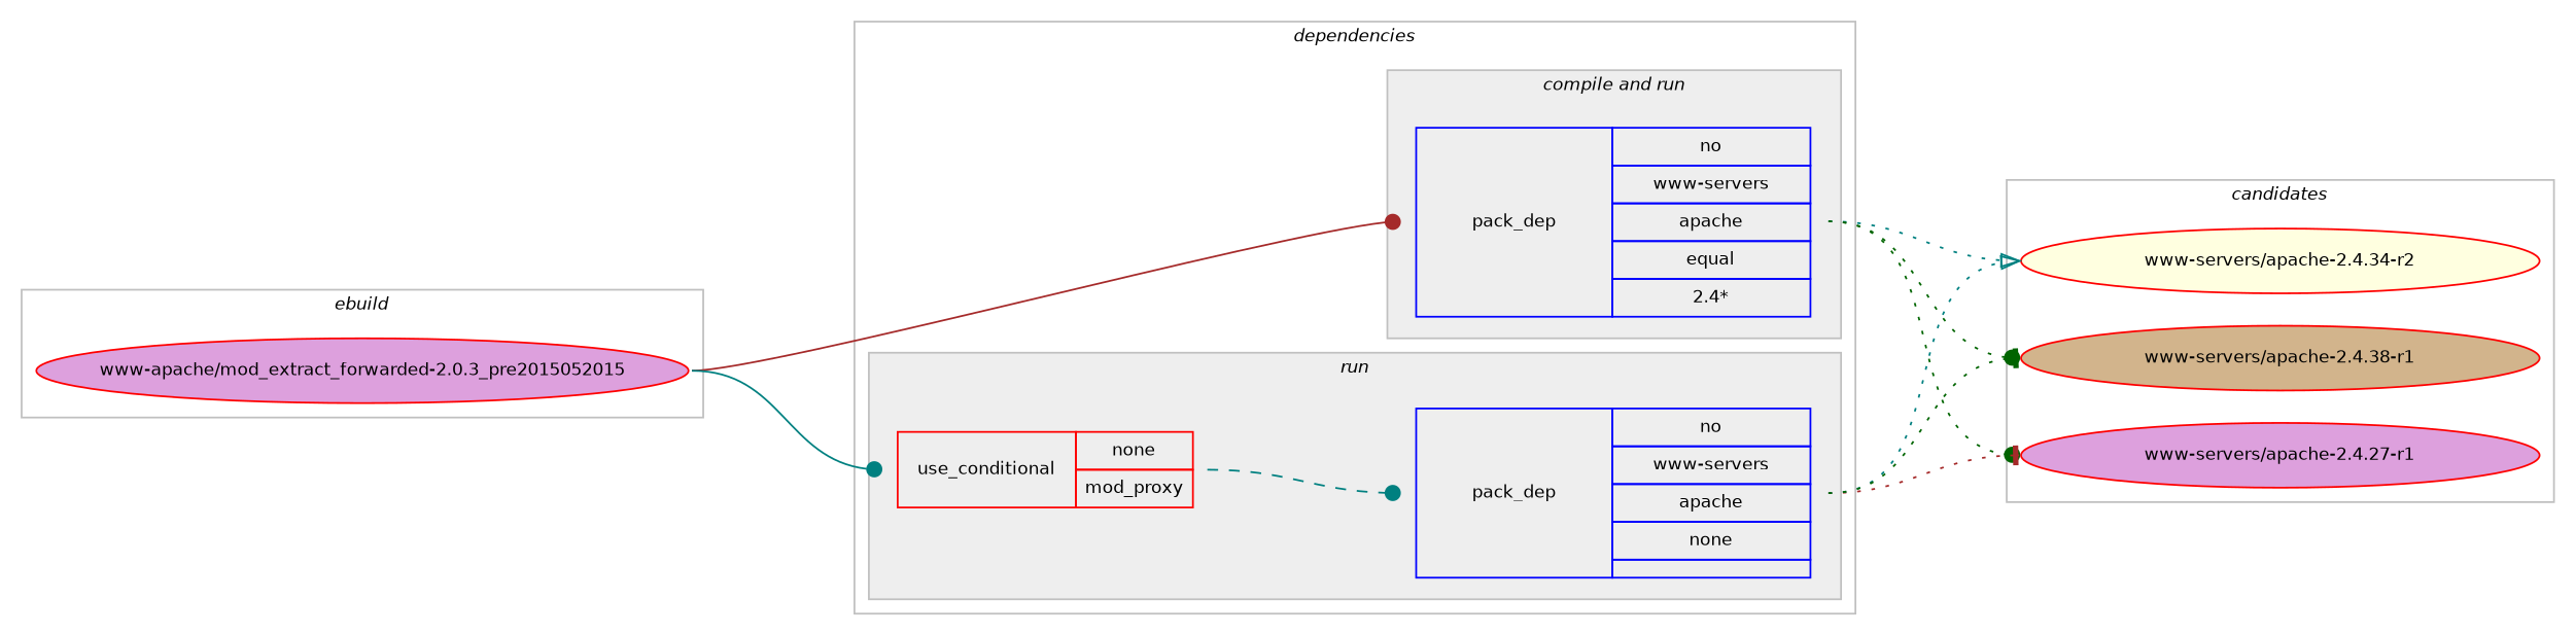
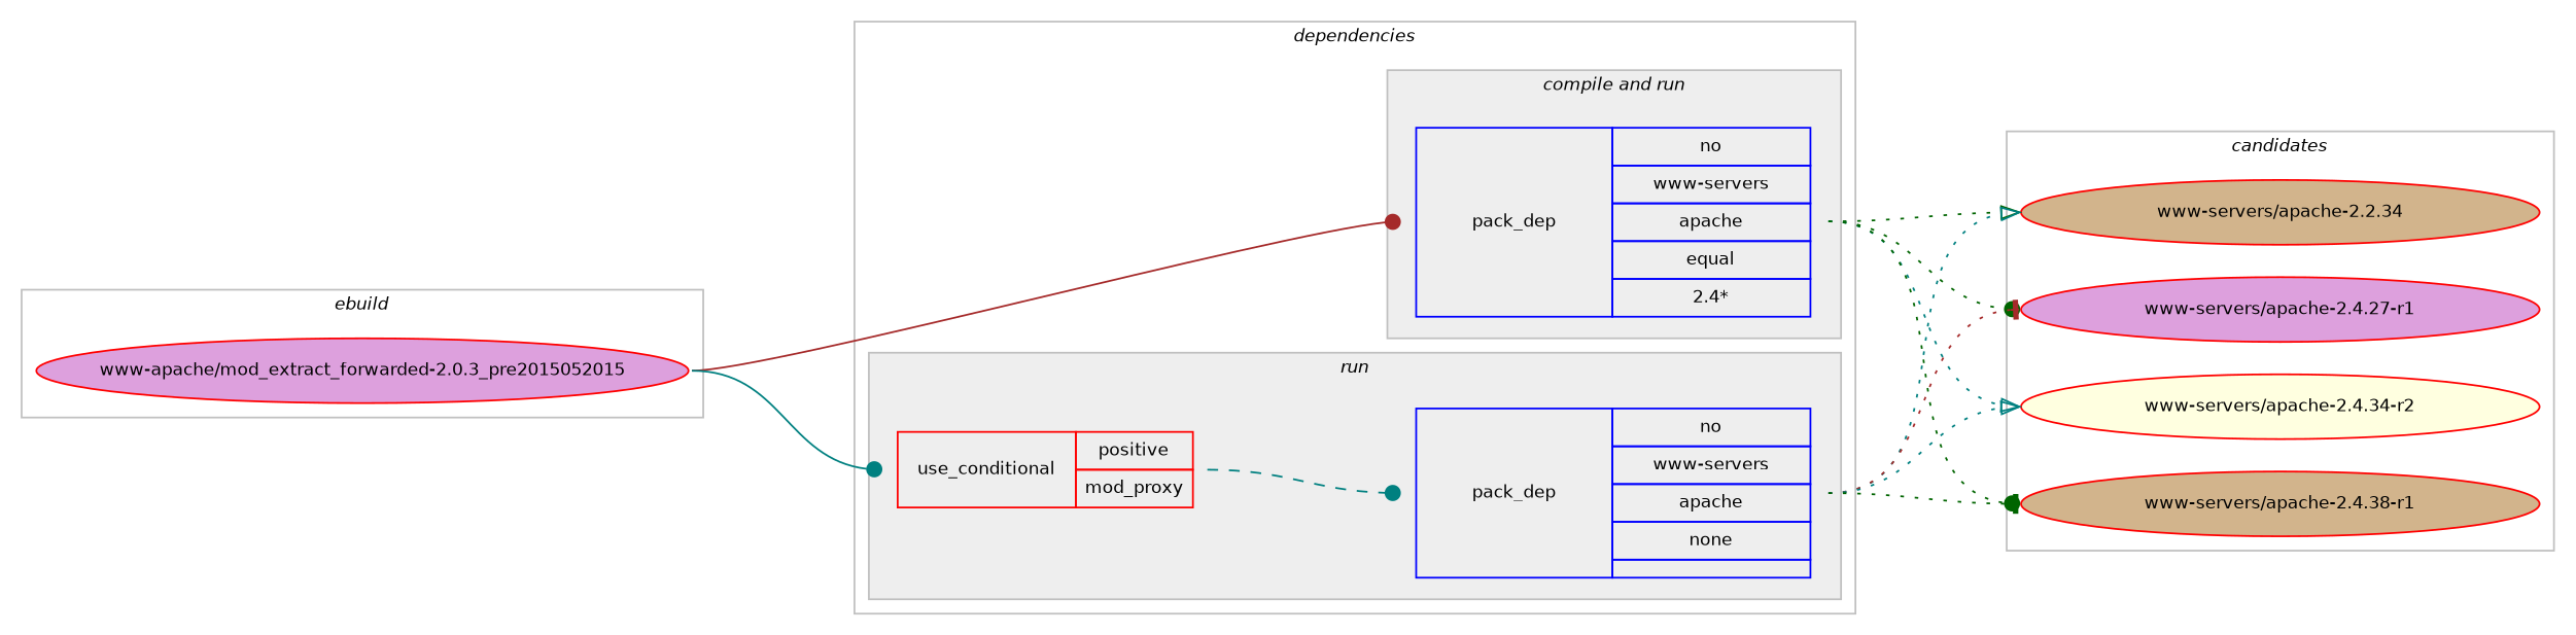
  digraph {
    compound=true
    concentrate=true
    fontname=Helvetica
    fontsize=10
    newrank=true
    rankdir=LR
    ranksep=1.5
    node [color=red fontname=Helvetica fontsize=10 style=filled]
    edge [arrowhead=dot color=teal headport=w style=dotted tailport=e weight=100]
    n1 [fillcolor=plum label="www-apache/mod_extract_forwarded-2.0.3_pre2015052015" width=4]
    n2 [color=blue label=<<TABLE BORDER="0" CELLBORDER="1" CELLSPACING="0" CELLPADDING="4" WIDTH="220"><TR><TD ROWSPAN="6" CELLPADDING="30">pack_dep</TD></TR><TR><TD WIDTH="110">no</TD></TR><TR><TD>www-servers</TD></TR><TR><TD>apache</TD></TR><TR><TD>equal</TD></TR><TR><TD>2.4*</TD></TR></TABLE>> shape=none style=""]
    n3 [color=blue label=<<TABLE BORDER="0" CELLBORDER="1" CELLSPACING="0" CELLPADDING="4" WIDTH="220"><TR><TD ROWSPAN="6" CELLPADDING="30">pack_dep</TD></TR><TR><TD WIDTH="110">no</TD></TR><TR><TD>www-servers</TD></TR><TR><TD>apache</TD></TR><TR><TD>none</TD></TR><TR><TD></TD></TR></TABLE>> shape=none style=""]
-   n4 [label=<<TABLE BORDER="0" CELLBORDER="1" CELLSPACING="0" CELLPADDING="4"><TR><TD ROWSPAN="3" CELLPADDING="10">use_conditional</TD></TR><TR><TD>none</TD></TR><TR><TD>mod_proxy</TD></TR></TABLE>> shape=none style=""]
+   n4 [label=<<TABLE BORDER="0" CELLBORDER="1" CELLSPACING="0" CELLPADDING="4"><TR><TD ROWSPAN="3" CELLPADDING="10">use_conditional</TD></TR><TR><TD>positive</TD></TR><TR><TD>mod_proxy</TD></TR></TABLE>> shape=none style=""]
+   n5 [fillcolor=tan label="www-servers/apache-2.2.34" width=4]
    n6 [fillcolor=plum label="www-servers/apache-2.4.27-r1" width=4]
    n7 [fillcolor=lightyellow label="www-servers/apache-2.4.34-r2" width=4]
    n8 [fillcolor=tan label="www-servers/apache-2.4.38-r1" width=4]
    subgraph cluster_1 {
      color=gray
      label=<<i>ebuild</i>>
      rank=same
      n1
    }
    subgraph cluster_2 {
      color=gray
      label=<<i>dependencies</i>>
      subgraph cluster_3 {
        color=gray
        fillcolor="#eeeeee"
        label=<<i>compile</i>>
        style=filled
      }
      subgraph cluster_4 {
        color=gray
        fillcolor="#eeeeee"
        label=<<i>compile and run</i>>
        style=filled
        subgraph sub_5 {
          color=gray
          fillcolor="#eeeeee"
          label=<<i>compile and run</i>>
          style=filled
          n2
        }
      }
      subgraph cluster_6 {
        color=gray
        fillcolor="#eeeeee"
        label=<<i>run</i>>
        style=filled
        subgraph sub_7 {
          color=gray
          fillcolor="#eeeeee"
          label=<<i>run</i>>
          style=filled
          n4
          subgraph sub_8 {
            color=gray
            fillcolor="#eeeeee"
            label=<<i>run</i>>
            style=filled
            n3
          }
        }
      }
    }
    subgraph cluster_9 {
      color=gray
      label=<<i>candidates</i>>
      rank=same
      subgraph sub_10 {
        color=black
        label=<<i>candidates</i>>
        nodesep=1
        rank=same
+       n5
        n6
        n7
        n8
      }
      subgraph sub_11 {
        color=black
        label=<<i>candidates</i>>
        nodesep=1
        rank=same
+       n5
        n6
        n7
        n8
      }
    }
    n1 -> n2 [color=brown style=solid weight=20]
    n1 -> n4 [style=solid weight=20]
+   n2 -> n5 [arrowhead=onormal color=darkgreen]
    n2 -> n6 [color=darkgreen]
    n2 -> n7 [arrowhead=onormal]
    n2 -> n8 [color=darkgreen]
+   n3 -> n5 [arrowhead=onormal]
    n3 -> n6 [arrowhead=tee color=brown]
    n3 -> n7 [arrowhead=onormal]
    n3 -> n8 [arrowhead=tee color=darkgreen]
    n4 -> n3 [style=dashed weight=20]
  }
